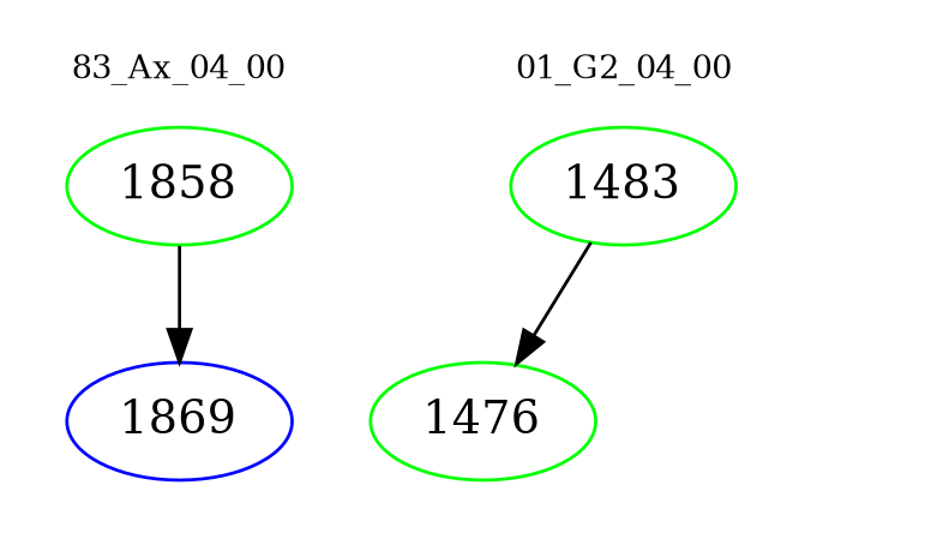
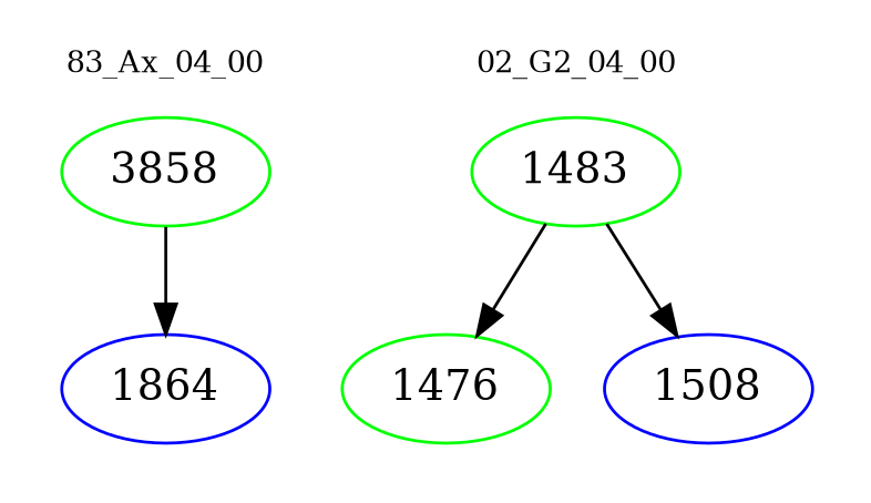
  digraph {
    node [color=green]
    edge [color=black]
-   n1 [label=1858]
-   n2 [color=blue label=1869]
+   n1 [label=3858]
+   n2 [color=blue label=1864]
    n3 [label=1483]
    n4 [label=1476]
+   n5 [color=blue label=1508]
    subgraph cluster_1 {
      color=white
      fontsize=10
      label="83_Ax_04_00"
      n1
      n2
    }
    subgraph cluster_2 {
      color=white
      fontsize=10
-     label="01_G2_04_00"
+     label="02_G2_04_00"
      n3
      n4
+     n5
    }
    n1 -> n2
    n3 -> n4
+   n3 -> n5
  }
